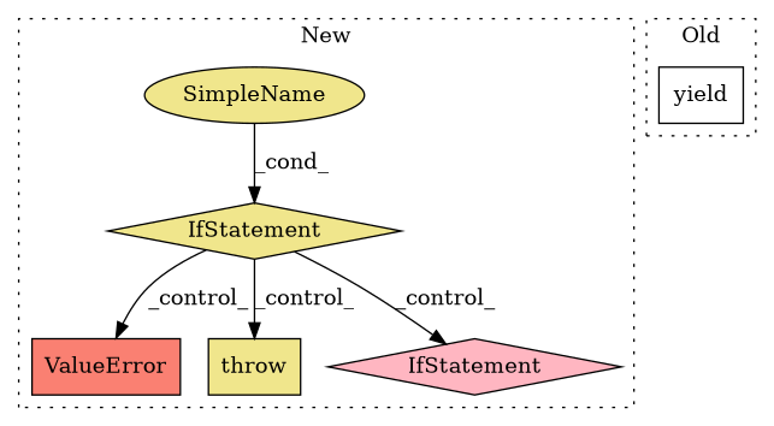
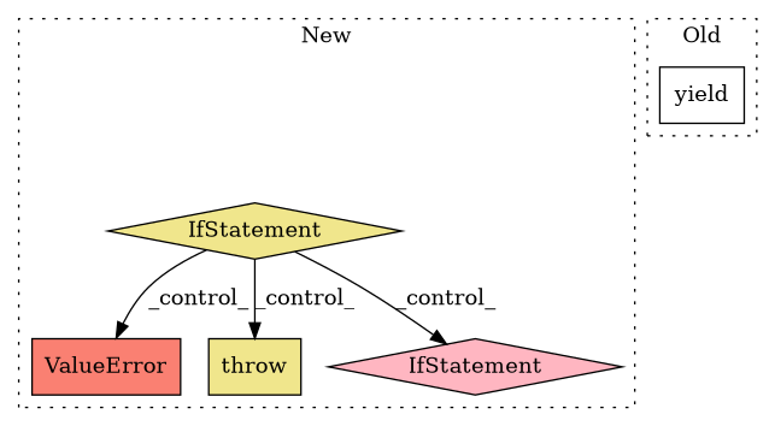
  digraph {
    fontname="DejaVu Serif"
    node [a=25 fillcolor=khaki fontname="DejaVu Serif" shape=box style=filled]
    edge [fontname="DejaVu Serif"]
    n1 [a=32 fillcolor=salmon l="11,1" label=ValueError s="6377,6447"]
    n2 [l="4,2" label=IfStatement s="6327,6359" shape=diamond]
-   n3 [a=42 label=SimpleName shape=ellipse]
    n4 [a=53 l=6 label=throw s=6371]
    n5 [fillcolor=lightpink l=34 label=IfStatement s=6838 shape=diamond]
    n6 [a=112 fillcolor=white l=7 label=yield s=6456]
    subgraph cluster_1 {
      label=New
      style=dotted
      n1
      n2
-     n3
      n4
      n5
    }
    subgraph cluster_2 {
      label=Old
      style=dotted
      n6
    }
    n2 -> n1 [label=_control_]
    n2 -> n4 [label=_control_]
    n2 -> n5 [label=_control_]
-   n3 -> n2 [label=_cond_]
  }
